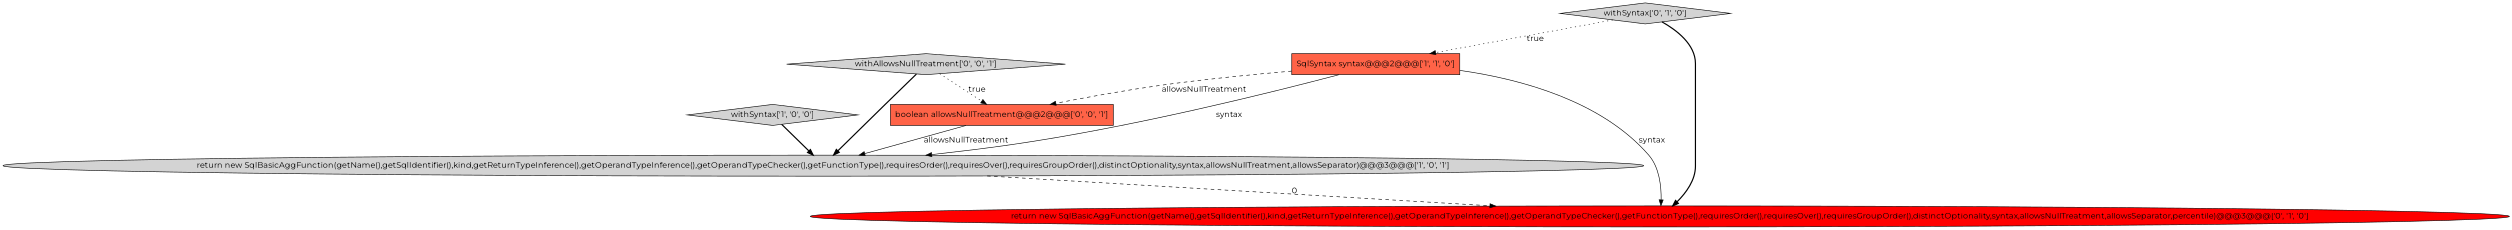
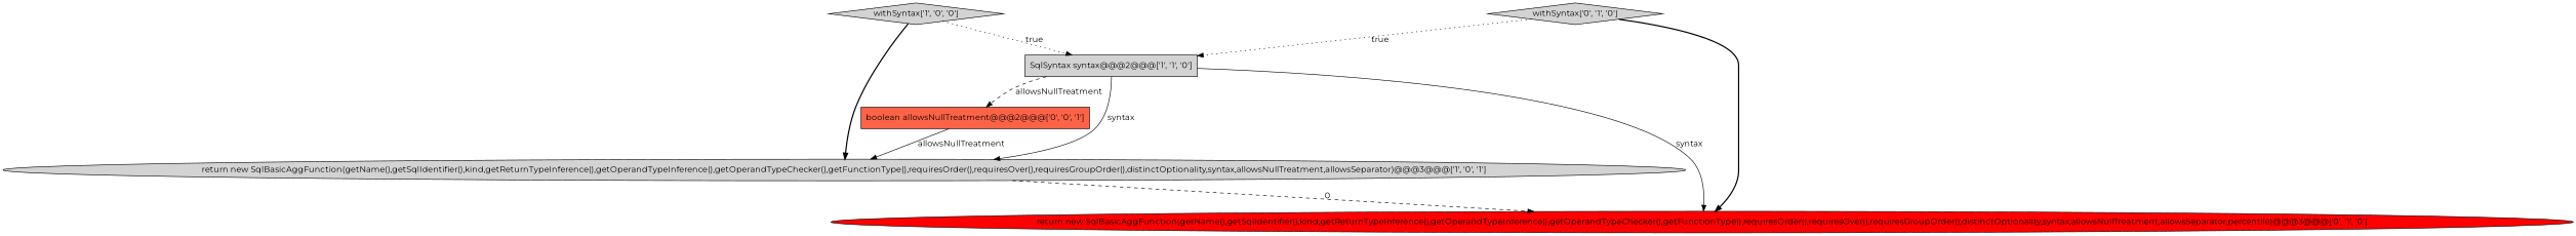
  digraph {
    fontname=Montserrat
    node [fillcolor=lightgray fontname=Montserrat shape=diamond style=filled]
    edge [fontname=Montserrat style=bold]
    n1 [label="withSyntax['1', '0', '0']"]
    n2 [label="return new SqlBasicAggFunction(getName(),getSqlIdentifier(),kind,getReturnTypeInference(),getOperandTypeInference(),getOperandTypeChecker(),getFunctionType(),requiresOrder(),requiresOver(),requiresGroupOrder(),distinctOptionality,syntax,allowsNullTreatment,allowsSeparator)@@@3@@@['1', '0', '1']" shape=ellipse]
-   n3 [fillcolor=tomato label="SqlSyntax syntax@@@2@@@['1', '1', '0']" shape=box]
+   n3 [label="SqlSyntax syntax@@@2@@@['1', '1', '0']" shape=box]
    n4 [fillcolor=red label="return new SqlBasicAggFunction(getName(),getSqlIdentifier(),kind,getReturnTypeInference(),getOperandTypeInference(),getOperandTypeChecker(),getFunctionType(),requiresOrder(),requiresOver(),requiresGroupOrder(),distinctOptionality,syntax,allowsNullTreatment,allowsSeparator,percentile)@@@3@@@['0', '1', '0']" shape=ellipse]
    n5 [fillcolor=tomato label="boolean allowsNullTreatment@@@2@@@['0', '0', '1']" shape=box]
-   n6 [label="withAllowsNullTreatment['0', '0', '1']"]
    n7 [label="withSyntax['0', '1', '0']"]
    n1 -> n2
+   n1 -> n3 [label=true style=dotted]
    n2 -> n4 [label=0 style=dashed]
    n3 -> n2 [label=syntax style=solid]
    n3 -> n4 [label=syntax style=solid]
    n3 -> n5 [label=allowsNullTreatment style=dashed]
    n5 -> n2 [label=allowsNullTreatment style=solid]
-   n6 -> n2
-   n6 -> n5 [label=true style=dotted]
    n7 -> n3 [label=true style=dotted]
    n7 -> n4
  }
